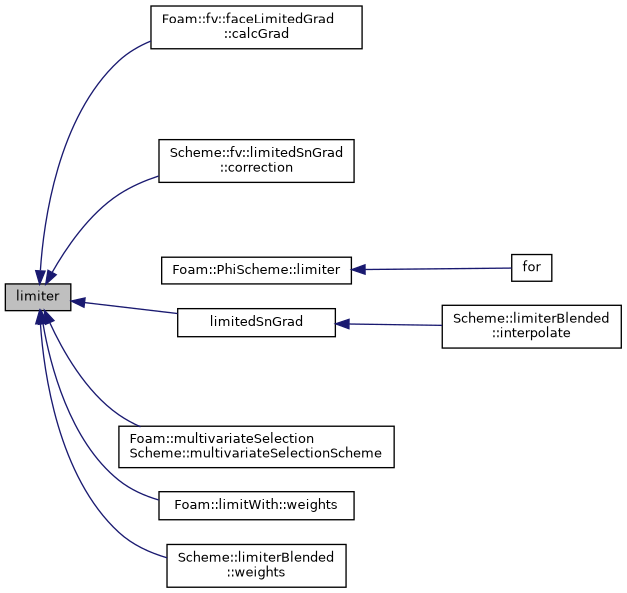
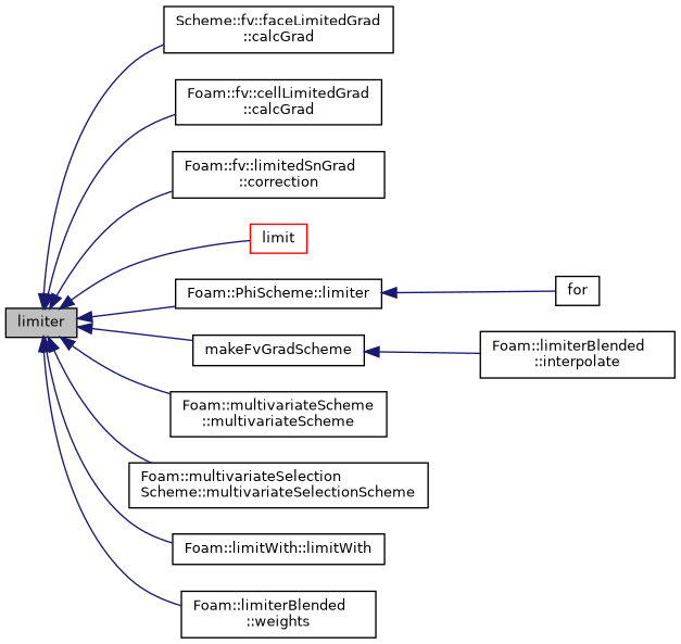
  digraph {
    rankdir=LR
    node [color=black fontname=Helvetica fontsize=10 shape=record]
    edge [color=midnightblue dir=back fontname=Helvetica fontsize=10 labelfontname=Helvetica labelfontsize=10 style=solid]
    n1 [fillcolor=grey75 fontcolor=black height=0.2 label=limiter style=filled width=0.4]
-   n2 [height=0.2 label="Foam::fv::faceLimitedGrad\l::calcGrad" width=0.4]
-   n4 [height=0.2 label="Scheme::fv::limitedSnGrad\l::correction" width=0.4]
+   n2 [height=0.2 label="Scheme::fv::faceLimitedGrad\l::calcGrad" width=0.4]
+   n3 [height=0.2 label="Foam::fv::cellLimitedGrad\l::calcGrad" width=0.4]
+   n4 [height=0.2 label="Foam::fv::limitedSnGrad\l::correction" width=0.4]
+   n5 [color=red height=0.2 label=limit width=0.4]
    n6 [height=0.2 label="Foam::PhiScheme::limiter" width=0.4]
-   n7 [height=0.2 label=limitedSnGrad width=0.4]
+   n7 [height=0.2 label=makeFvGradScheme width=0.4]
+   n8 [height=0.2 label="Foam::multivariateScheme\l::multivariateScheme" width=0.4]
    n9 [height=0.2 label="Foam::multivariateSelection\lScheme::multivariateSelectionScheme" width=0.4]
-   n10 [height=0.2 label="Foam::limitWith::weights" width=0.4]
-   n11 [height=0.2 label="Scheme::limiterBlended\l::weights" width=0.4]
+   n10 [height=0.2 label="Foam::limitWith::limitWith" width=0.4]
+   n11 [height=0.2 label="Foam::limiterBlended\l::weights" width=0.4]
    n12 [height=0.2 label=for width=0.4]
-   n13 [height=0.2 label="Scheme::limiterBlended\l::interpolate" width=0.4]
+   n13 [height=0.2 label="Foam::limiterBlended\l::interpolate" width=0.4]
    n1 -> n2
+   n1 -> n3
    n1 -> n4
+   n1 -> n5
+   n1 -> n6
    n1 -> n7
+   n1 -> n8
    n1 -> n9
    n1 -> n10
    n1 -> n11
    n6 -> n12
    n7 -> n13
  }
